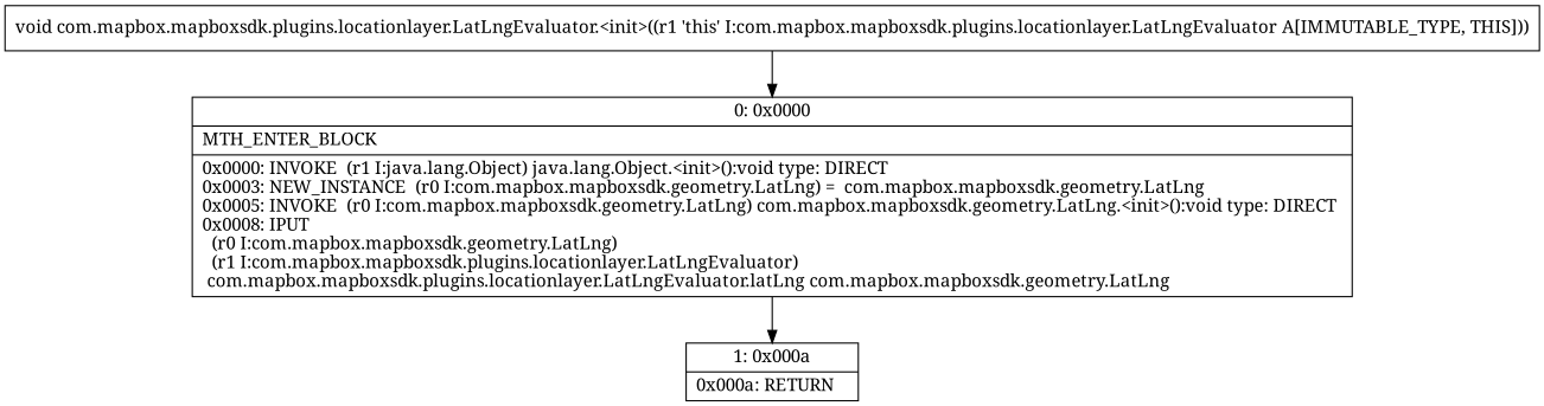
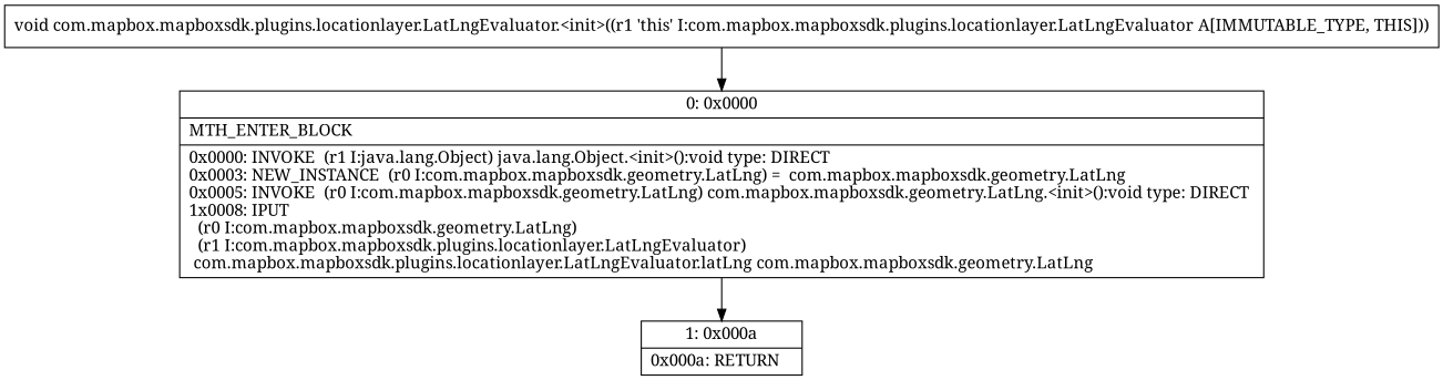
  digraph {
    fontname="Noto Serif"
    node [shape=record fontname="Noto Serif"]
    edge [fontname="Noto Serif"]
-   n1 [label="{0\:\ 0x0000|MTH_ENTER_BLOCK\l|0x0000: INVOKE  (r1 I:java.lang.Object) java.lang.Object.\<init\>():void type: DIRECT \l0x0003: NEW_INSTANCE  (r0 I:com.mapbox.mapboxsdk.geometry.LatLng) =  com.mapbox.mapboxsdk.geometry.LatLng \l0x0005: INVOKE  (r0 I:com.mapbox.mapboxsdk.geometry.LatLng) com.mapbox.mapboxsdk.geometry.LatLng.\<init\>():void type: DIRECT \l0x0008: IPUT  \l  (r0 I:com.mapbox.mapboxsdk.geometry.LatLng)\l  (r1 I:com.mapbox.mapboxsdk.plugins.locationlayer.LatLngEvaluator)\l com.mapbox.mapboxsdk.plugins.locationlayer.LatLngEvaluator.latLng com.mapbox.mapboxsdk.geometry.LatLng \l}"]
+   n1 [label="{0\:\ 0x0000|MTH_ENTER_BLOCK\l|0x0000: INVOKE  (r1 I:java.lang.Object) java.lang.Object.\<init\>():void type: DIRECT \l0x0003: NEW_INSTANCE  (r0 I:com.mapbox.mapboxsdk.geometry.LatLng) =  com.mapbox.mapboxsdk.geometry.LatLng \l0x0005: INVOKE  (r0 I:com.mapbox.mapboxsdk.geometry.LatLng) com.mapbox.mapboxsdk.geometry.LatLng.\<init\>():void type: DIRECT \l1x0008: IPUT  \l  (r0 I:com.mapbox.mapboxsdk.geometry.LatLng)\l  (r1 I:com.mapbox.mapboxsdk.plugins.locationlayer.LatLngEvaluator)\l com.mapbox.mapboxsdk.plugins.locationlayer.LatLngEvaluator.latLng com.mapbox.mapboxsdk.geometry.LatLng \l}"]
    n2 [label="{1\:\ 0x000a|0x000a: RETURN   \l}"]
    n3 [label="{void com.mapbox.mapboxsdk.plugins.locationlayer.LatLngEvaluator.\<init\>((r1 'this' I:com.mapbox.mapboxsdk.plugins.locationlayer.LatLngEvaluator A[IMMUTABLE_TYPE, THIS])) }"]
    n1 -> n2
    n3 -> n1
  }
